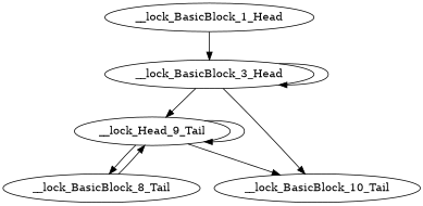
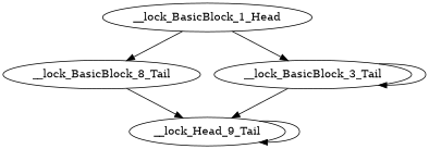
  digraph {
    n1 [label=__lock_Head_9_Tail]
    __lock_BasicBlock_8_Tail
-   __lock_BasicBlock_10_Tail
    __lock_BasicBlock_1_Head
-   __lock_BasicBlock_3_Head
+   __lock_BasicBlock_3_Head [label=__lock_BasicBlock_3_Tail]
    n1 -> n1
-   n1 -> __lock_BasicBlock_8_Tail
-   n1 -> __lock_BasicBlock_10_Tail
+   __lock_BasicBlock_1_Head -> __lock_BasicBlock_8_Tail
    __lock_BasicBlock_8_Tail -> n1
    __lock_BasicBlock_1_Head -> __lock_BasicBlock_3_Head
    __lock_BasicBlock_3_Head -> n1
-   __lock_BasicBlock_3_Head -> __lock_BasicBlock_10_Tail
    __lock_BasicBlock_3_Head -> __lock_BasicBlock_3_Head
  }
